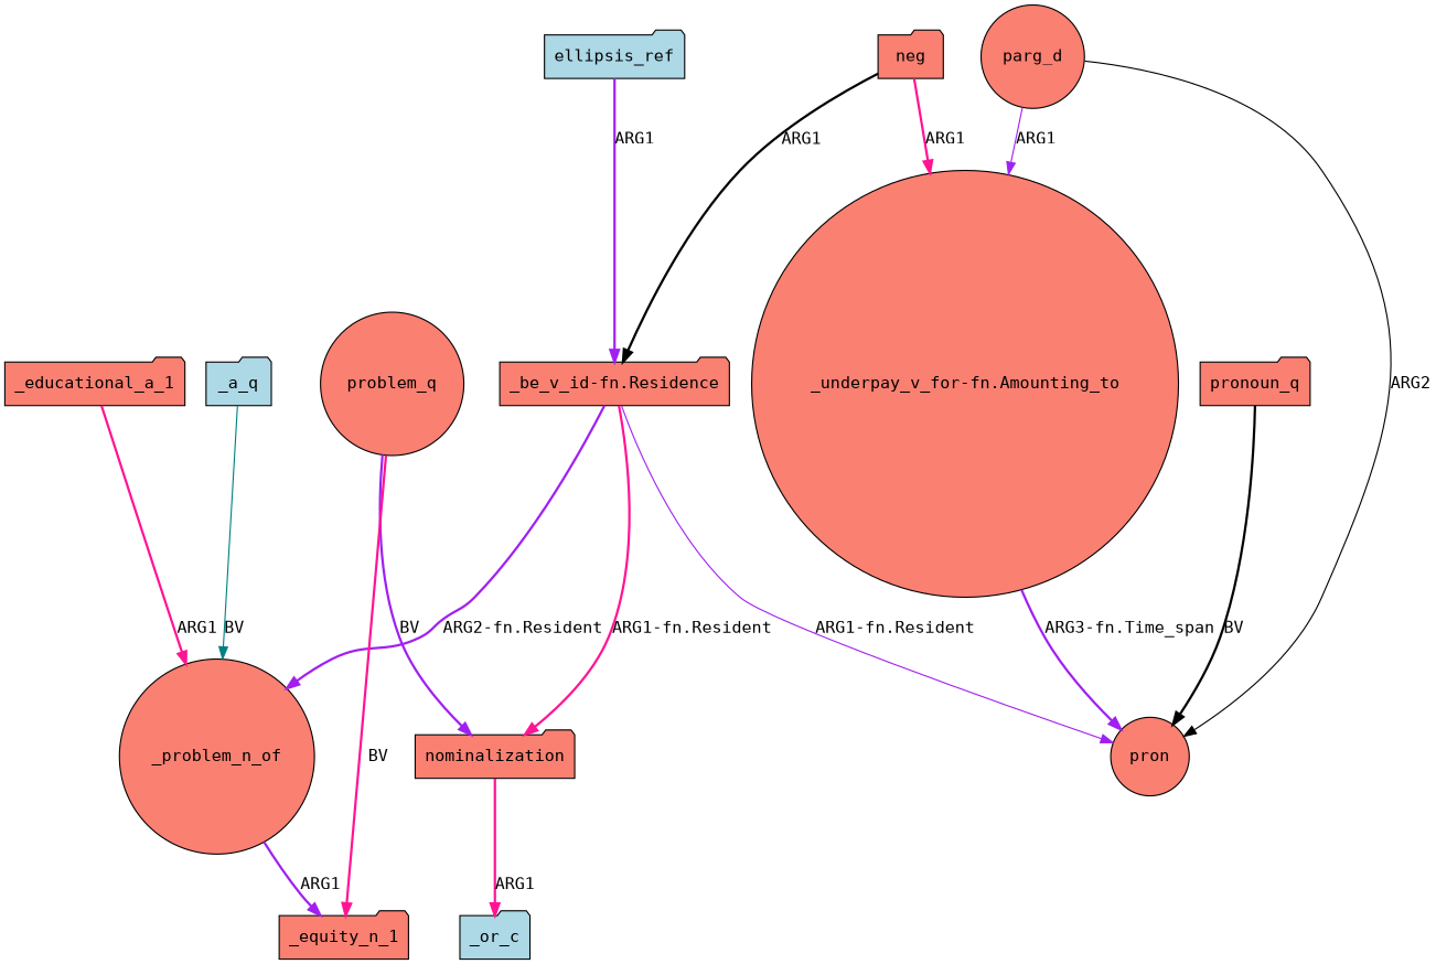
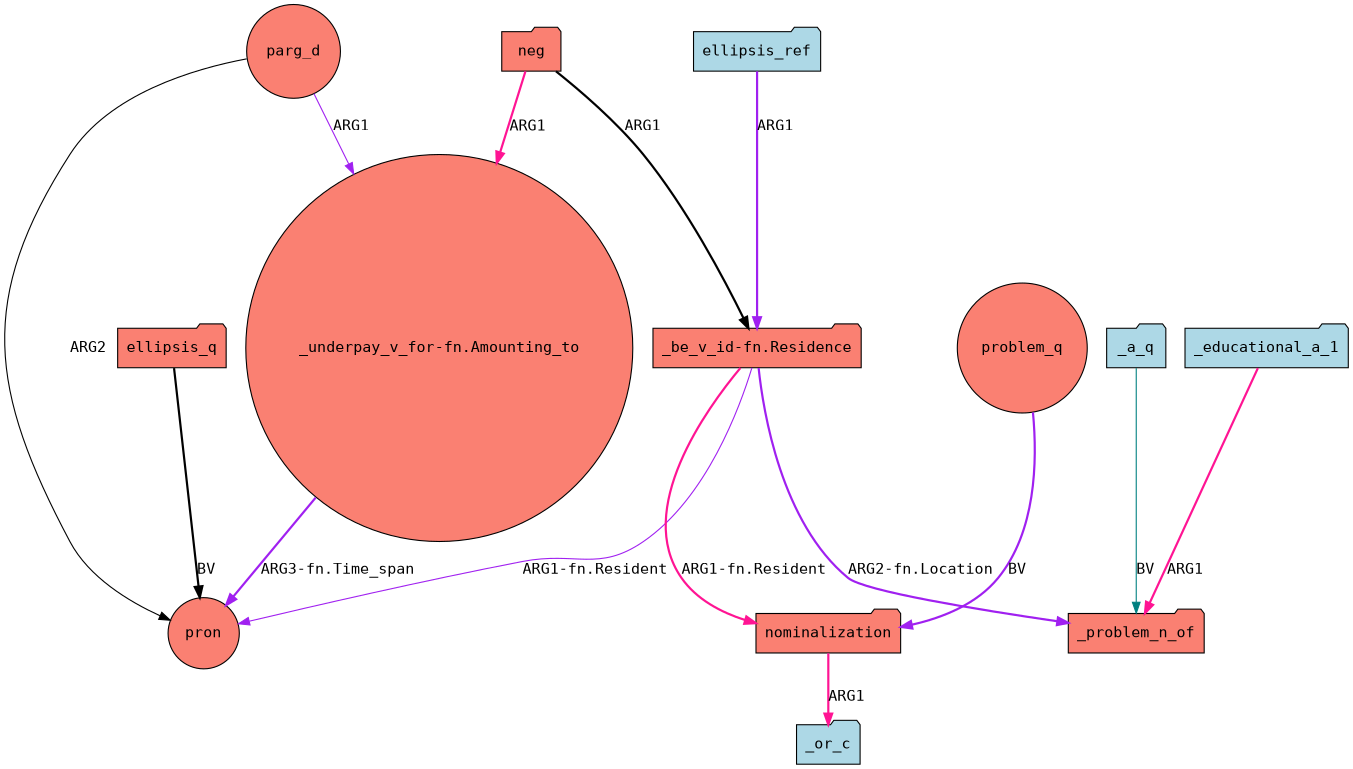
  digraph {
    fontname="DejaVu Sans Mono"
    node [fillcolor=salmon fontname="DejaVu Sans Mono" shape=folder style=filled]
    edge [color=purple fontname="DejaVu Sans Mono" style=bold]
-   _problem_n_of [shape=circle]
+   _problem_n_of
    "_be_v_id-fn.Residence"
    pron [shape=circle]
    nominalization
-   _equity_n_1
    _or_c [fillcolor=lightblue]
    neg
    "_underpay_v_for-fn.Amounting_to" [shape=circle]
    _a_q [fillcolor=lightblue]
    parg_d [shape=circle]
-   _educational_a_1
+   _educational_a_1 [fillcolor=lightblue]
    n12 [label=problem_q shape=circle]
    ellipsis_ref [fillcolor=lightblue]
-   pronoun_q
-   _problem_n_of -> _equity_n_1 [label=ARG1]
-   "_be_v_id-fn.Residence" -> _problem_n_of [label="ARG2-fn.Resident"]
+   pronoun_q [label=ellipsis_q]
+   "_be_v_id-fn.Residence" -> _problem_n_of [label="ARG2-fn.Location"]
    "_be_v_id-fn.Residence" -> pron [label="ARG1-fn.Resident" style=solid]
    "_be_v_id-fn.Residence" -> nominalization [color=deeppink label="ARG1-fn.Resident"]
    nominalization -> _or_c [color=deeppink label=ARG1]
    neg -> "_be_v_id-fn.Residence" [color=black label=ARG1]
    neg -> "_underpay_v_for-fn.Amounting_to" [color=deeppink label=ARG1]
    "_underpay_v_for-fn.Amounting_to" -> pron [label="ARG3-fn.Time_span"]
    _a_q -> _problem_n_of [color=teal label=BV style=solid]
    parg_d -> pron [color=black label=ARG2 style=solid]
    parg_d -> "_underpay_v_for-fn.Amounting_to" [label=ARG1 style=solid]
    _educational_a_1 -> _problem_n_of [color=deeppink label=ARG1]
    n12 -> nominalization [label=BV]
-   n12 -> _equity_n_1 [color=deeppink label=BV]
    ellipsis_ref -> "_be_v_id-fn.Residence" [label=ARG1]
    pronoun_q -> pron [color=black label=BV]
  }
